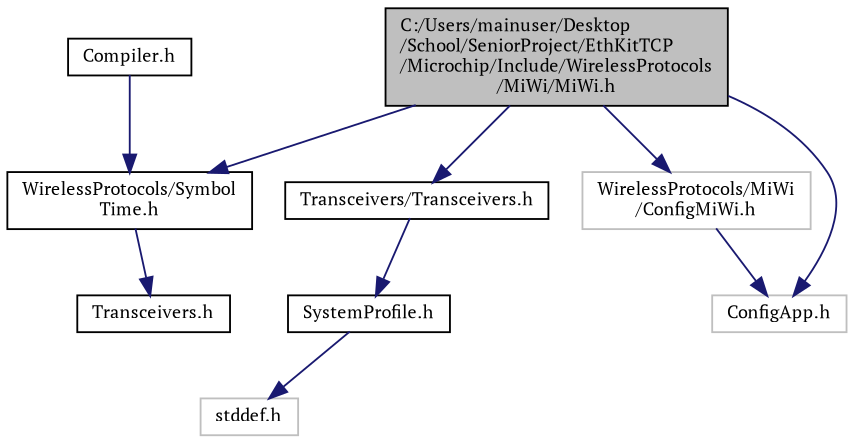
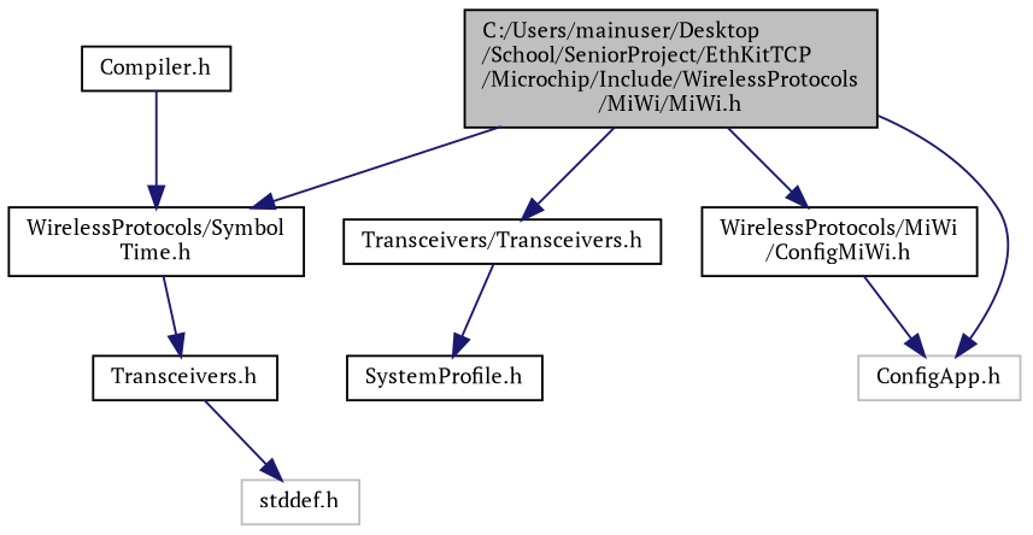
  digraph {
    fontname="PT Serif"
    node [color=black fillcolor=white fontname="PT Serif" fontsize=10 shape=record style=filled]
    edge [color=midnightblue fontname="PT Serif" fontsize=10 labelfontname=Helvetica labelfontsize=10 style=solid]
    n1 [fillcolor=grey75 fontcolor=black height=0.2 label="C:/Users/mainuser/Desktop\l/School/SeniorProject/EthKitTCP\l/Microchip/Include/WirelessProtocols\l/MiWi/MiWi.h" width=0.4]
    n2 [color=grey75 height=0.2 label="ConfigApp.h" width=0.4]
    n3 [height=0.2 label="WirelessProtocols/Symbol\lTime.h" width=0.4]
    n4 [height=0.2 label="Transceivers/Transceivers.h" width=0.4]
-   n5 [color=grey75 height=0.2 label="WirelessProtocols/MiWi\l/ConfigMiWi.h" width=0.4]
+   n5 [height=0.2 label="WirelessProtocols/MiWi\l/ConfigMiWi.h" width=0.4]
    n6 [height=0.2 label="Transceivers.h" width=0.4]
    n7 [height=0.2 label="SystemProfile.h" width=0.4]
    n8 [height=0.2 label="Compiler.h" width=0.4]
    n9 [color=grey75 height=0.2 label="stddef.h" width=0.4]
    n1 -> n2
    n1 -> n3
    n1 -> n4
    n1 -> n5
    n3 -> n6
    n4 -> n7
    n5 -> n2
-   n7 -> n9
+   n6 -> n9
    n8 -> n3
  }
